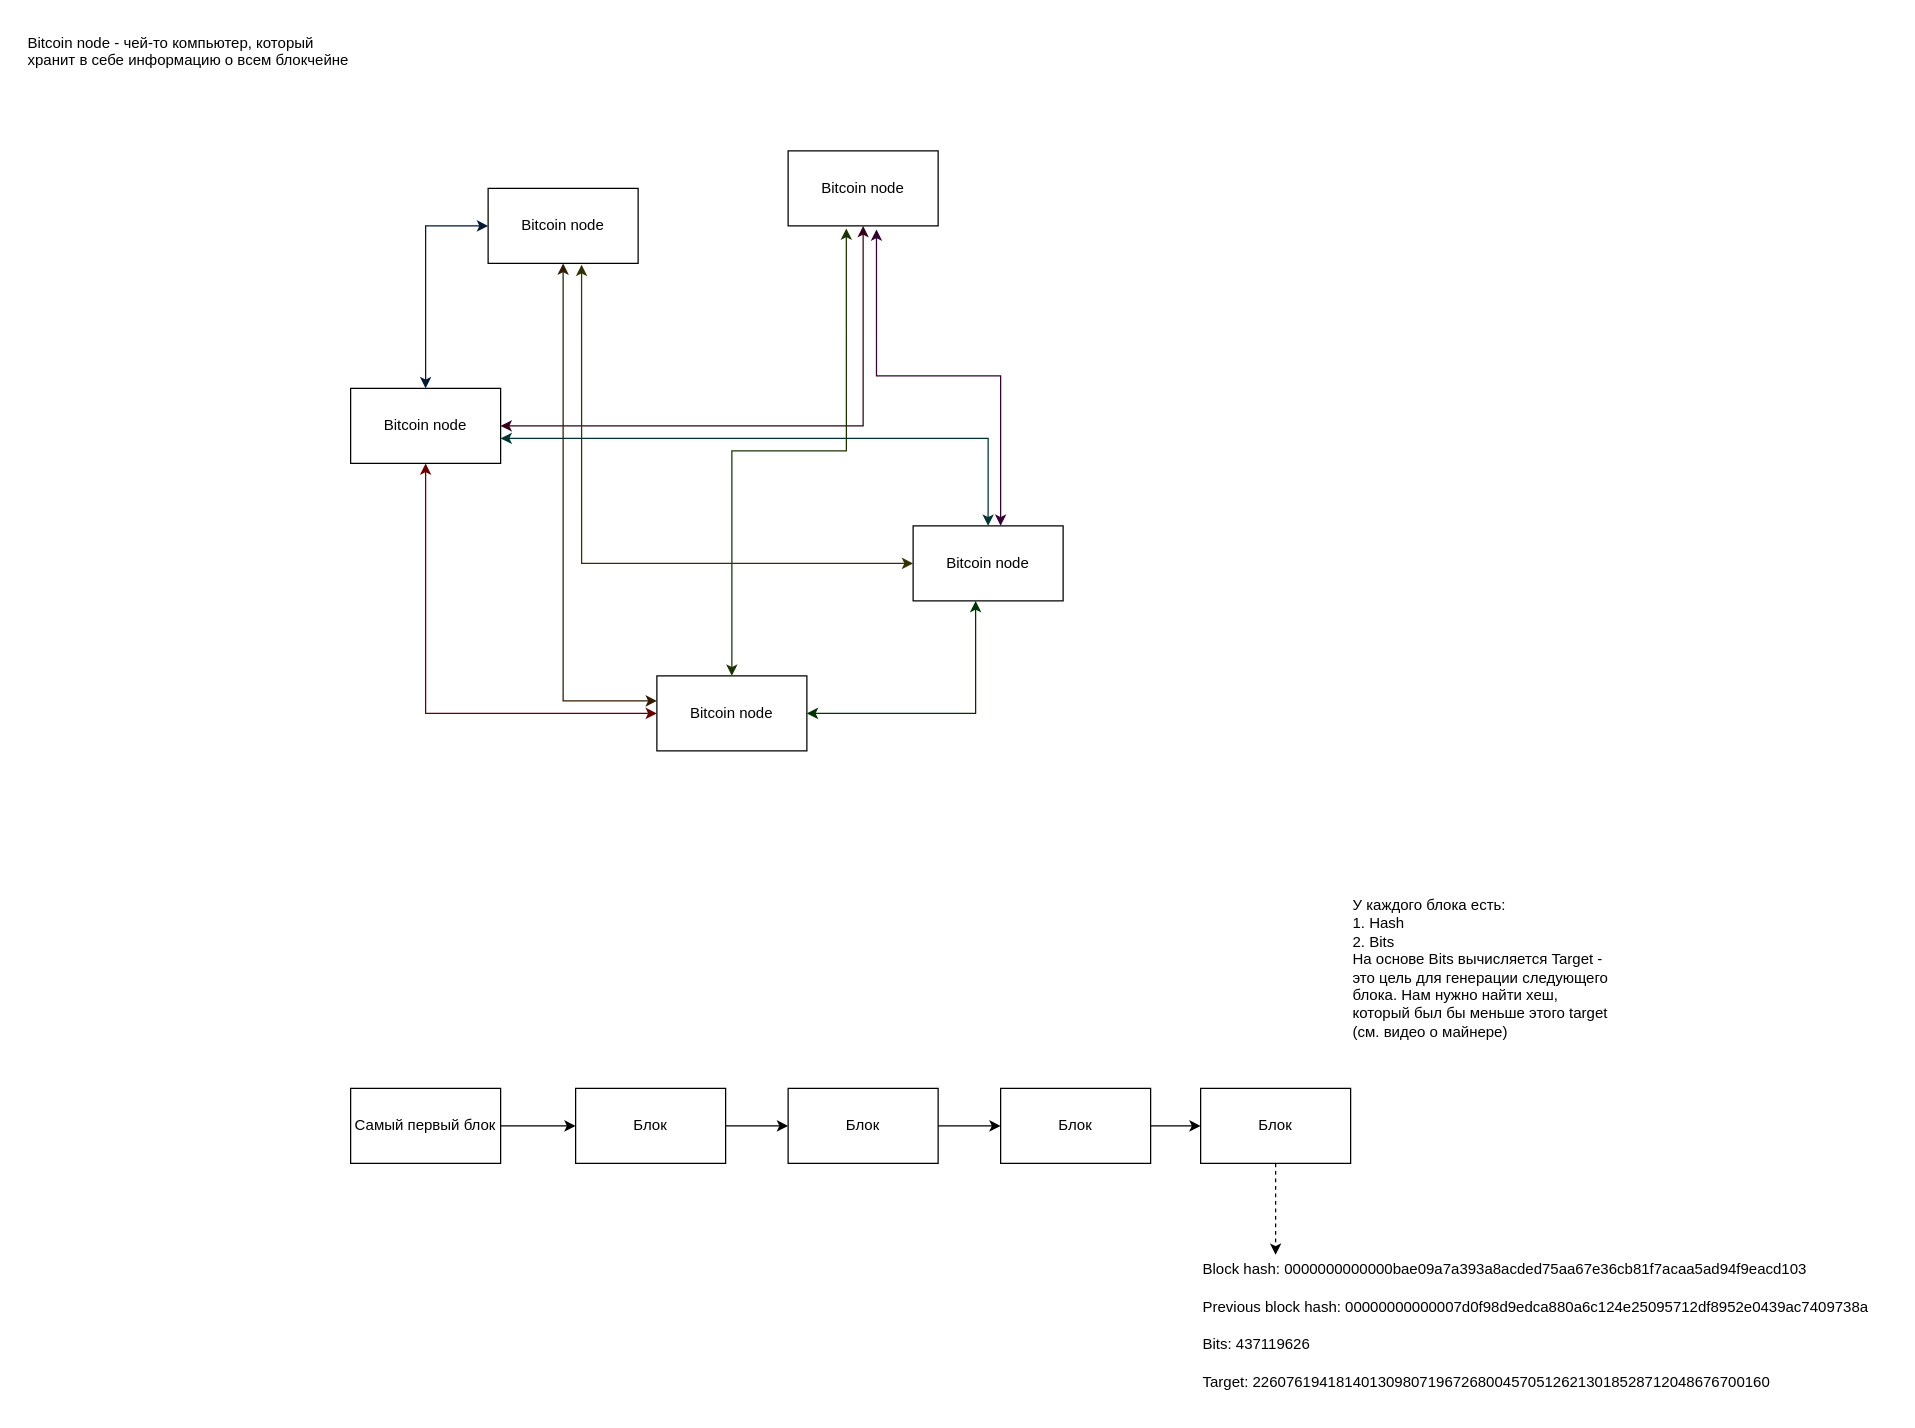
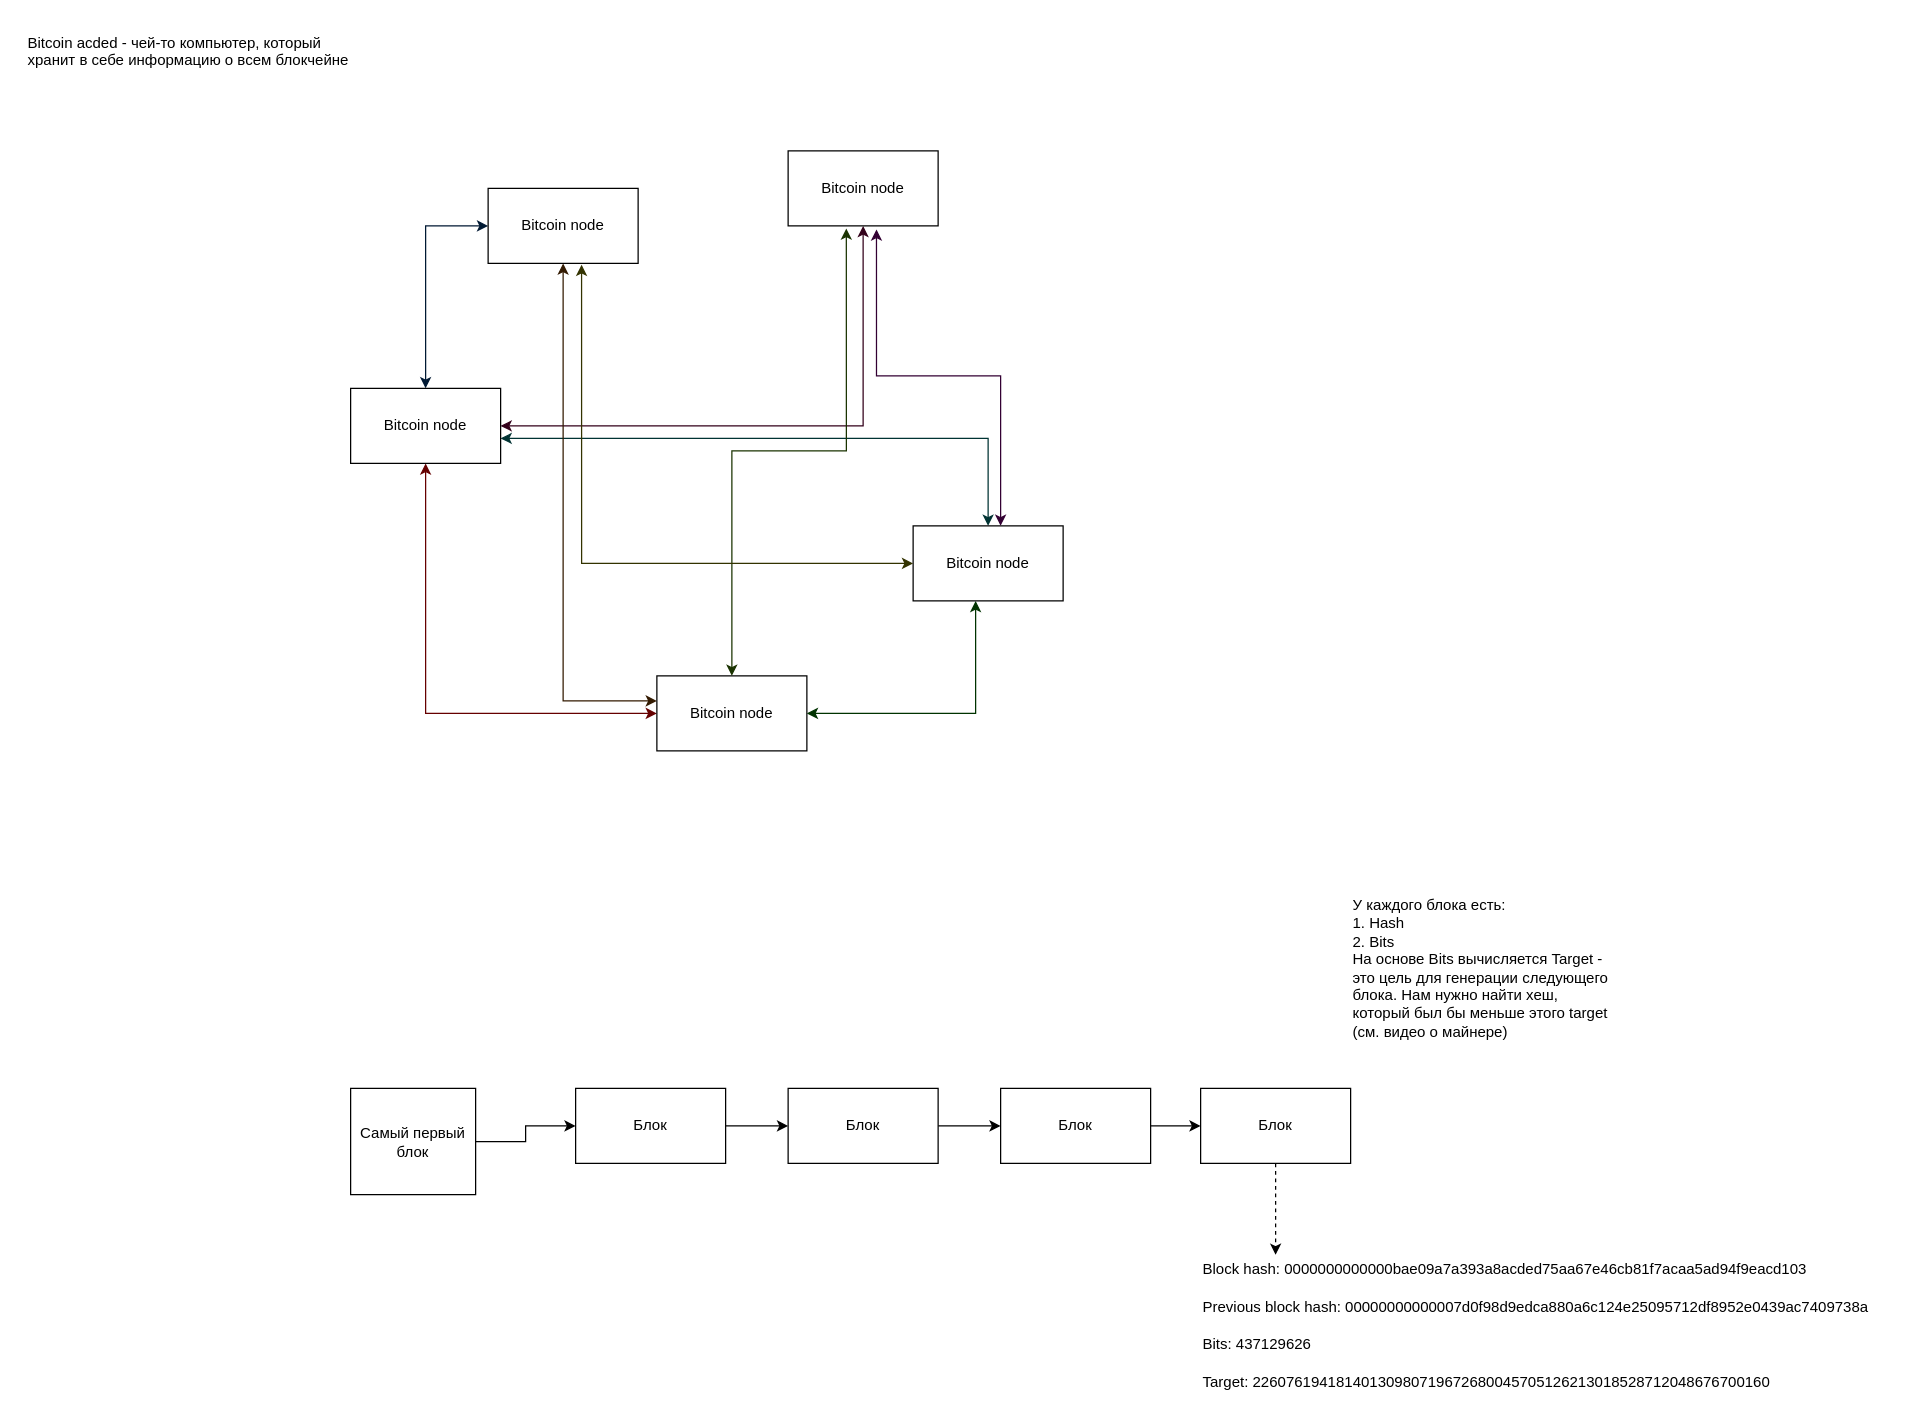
  <mxCell id="0" />
  <mxCell id="1" parent="0" />
  <mxCell id="2" style="edgeStyle=orthogonalEdgeStyle;rounded=0;orthogonalLoop=1;jettySize=auto;html=1;entryX=0;entryY=0.5;entryDx=0;entryDy=0;startArrow=classic;startFill=1;strokeColor=#001933;" edge="1" parent="1" source="6" target="9"><mxGeometry relative="1" as="geometry" /></mxCell>
  <mxCell id="3" style="edgeStyle=orthogonalEdgeStyle;rounded=0;orthogonalLoop=1;jettySize=auto;html=1;entryX=0.5;entryY=1;entryDx=0;entryDy=0;startArrow=classic;startFill=1;strokeColor=#33001A;" edge="1" parent="1" source="6" target="12"><mxGeometry relative="1" as="geometry" /></mxCell>
  <mxCell id="4" style="edgeStyle=orthogonalEdgeStyle;rounded=0;orthogonalLoop=1;jettySize=auto;html=1;entryX=0;entryY=0.5;entryDx=0;entryDy=0;startArrow=classic;startFill=1;strokeColor=#660000;" edge="1" parent="1" source="6" target="8"><mxGeometry relative="1" as="geometry"><Array as="points"><mxPoint x="340" y="570" /></Array></mxGeometry></mxCell>
  <mxCell id="5" style="edgeStyle=orthogonalEdgeStyle;rounded=0;orthogonalLoop=1;jettySize=auto;html=1;startArrow=classic;startFill=1;strokeColor=#003333;" edge="1" parent="1" source="6" target="11"><mxGeometry relative="1" as="geometry"><Array as="points"><mxPoint x="790" y="350" /></Array></mxGeometry></mxCell>
  <mxCell id="6" value="Bitcoin node" style="rounded=0;whiteSpace=wrap;html=1;" vertex="1" parent="1"><mxGeometry x="280" y="310" width="120" height="60" as="geometry" /></mxCell>
  <mxCell id="7" style="edgeStyle=orthogonalEdgeStyle;rounded=0;orthogonalLoop=1;jettySize=auto;html=1;entryX=0.5;entryY=1;entryDx=0;entryDy=0;startArrow=classic;startFill=1;strokeColor=#331A00;" edge="1" parent="1" source="8" target="9"><mxGeometry relative="1" as="geometry"><Array as="points"><mxPoint x="450" y="560" /></Array></mxGeometry></mxCell>
  <mxCell id="8" value="Bitcoin node" style="rounded=0;whiteSpace=wrap;html=1;" vertex="1" parent="1"><mxGeometry x="525" y="540" width="120" height="60" as="geometry" /></mxCell>
  <mxCell id="9" value="Bitcoin node" style="rounded=0;whiteSpace=wrap;html=1;" vertex="1" parent="1"><mxGeometry x="390" y="150" width="120" height="60" as="geometry" /></mxCell>
  <mxCell id="10" style="edgeStyle=orthogonalEdgeStyle;rounded=0;orthogonalLoop=1;jettySize=auto;html=1;startArrow=classic;startFill=1;strokeColor=#003300;" edge="1" parent="1" source="11" target="8"><mxGeometry relative="1" as="geometry"><Array as="points"><mxPoint x="780" y="570" /></Array></mxGeometry></mxCell>
  <mxCell id="11" value="Bitcoin node" style="rounded=0;whiteSpace=wrap;html=1;" vertex="1" parent="1"><mxGeometry x="730" y="420" width="120" height="60" as="geometry" /></mxCell>
  <mxCell id="12" value="Bitcoin node" style="rounded=0;whiteSpace=wrap;html=1;" vertex="1" parent="1"><mxGeometry x="630" y="120" width="120" height="60" as="geometry" /></mxCell>
  <mxCell id="13" style="edgeStyle=orthogonalEdgeStyle;rounded=0;orthogonalLoop=1;jettySize=auto;html=1;entryX=0.388;entryY=1.036;entryDx=0;entryDy=0;entryPerimeter=0;startArrow=classic;startFill=1;strokeColor=#1A3300;" edge="1" parent="1" source="8" target="12"><mxGeometry relative="1" as="geometry" /></mxCell>
  <mxCell id="14" style="edgeStyle=orthogonalEdgeStyle;rounded=0;orthogonalLoop=1;jettySize=auto;html=1;entryX=0.623;entryY=1.018;entryDx=0;entryDy=0;entryPerimeter=0;startArrow=classic;startFill=1;strokeColor=#333300;" edge="1" parent="1" source="11" target="9"><mxGeometry relative="1" as="geometry" /></mxCell>
  <mxCell id="15" style="edgeStyle=orthogonalEdgeStyle;rounded=0;orthogonalLoop=1;jettySize=auto;html=1;entryX=0.589;entryY=1.047;entryDx=0;entryDy=0;entryPerimeter=0;startArrow=classic;startFill=1;strokeColor=#330033;" edge="1" parent="1" source="11" target="12"><mxGeometry relative="1" as="geometry"><Array as="points"><mxPoint x="800" y="300" /><mxPoint x="701" y="300" /></Array></mxGeometry></mxCell>
- <mxCell id="16" value="Bitcoin node - чей-то компьютер, который хранит в себе информацию о всем блокчейне" style="text;html=1;align=left;verticalAlign=top;whiteSpace=wrap;rounded=0;" vertex="1" parent="1"><mxGeometry x="20" y="20" width="260" height="120" as="geometry" /></mxCell>
+ <mxCell id="16" value="Bitcoin acded - чей-то компьютер, который хранит в себе информацию о всем блокчейне" style="text;html=1;align=left;verticalAlign=top;whiteSpace=wrap;rounded=0;" vertex="1" parent="1"><mxGeometry x="20" y="20" width="260" height="120" as="geometry" /></mxCell>
  <mxCell id="17" style="edgeStyle=orthogonalEdgeStyle;rounded=0;orthogonalLoop=1;jettySize=auto;html=1;entryX=0;entryY=0.5;entryDx=0;entryDy=0;" edge="1" parent="1" source="18" target="20"><mxGeometry relative="1" as="geometry" /></mxCell>
- <mxCell id="18" value="Самый первый блок" style="rounded=0;whiteSpace=wrap;html=1;" vertex="1" parent="1"><mxGeometry x="280" y="870" width="120" height="60" as="geometry" /></mxCell>
+ <mxCell id="18" value="Самый первый блок" style="rounded=0;whiteSpace=wrap;html=1;" vertex="1" parent="1"><mxGeometry x="280" y="870" width="100" height="85" as="geometry" /></mxCell>
  <mxCell id="19" style="edgeStyle=orthogonalEdgeStyle;rounded=0;orthogonalLoop=1;jettySize=auto;html=1;entryX=0;entryY=0.5;entryDx=0;entryDy=0;" edge="1" parent="1" source="20" target="22"><mxGeometry relative="1" as="geometry" /></mxCell>
  <mxCell id="20" value="Блок" style="rounded=0;whiteSpace=wrap;html=1;" vertex="1" parent="1"><mxGeometry x="460" y="870" width="120" height="60" as="geometry" /></mxCell>
  <mxCell id="21" style="edgeStyle=orthogonalEdgeStyle;rounded=0;orthogonalLoop=1;jettySize=auto;html=1;entryX=0;entryY=0.5;entryDx=0;entryDy=0;" edge="1" parent="1" source="22" target="24"><mxGeometry relative="1" as="geometry" /></mxCell>
  <mxCell id="22" value="Блок" style="rounded=0;whiteSpace=wrap;html=1;" vertex="1" parent="1"><mxGeometry x="630" y="870" width="120" height="60" as="geometry" /></mxCell>
  <mxCell id="23" style="edgeStyle=orthogonalEdgeStyle;rounded=0;orthogonalLoop=1;jettySize=auto;html=1;entryX=0;entryY=0.5;entryDx=0;entryDy=0;" edge="1" parent="1" source="24" target="25"><mxGeometry relative="1" as="geometry" /></mxCell>
  <mxCell id="24" value="Блок" style="rounded=0;whiteSpace=wrap;html=1;" vertex="1" parent="1"><mxGeometry x="800" y="870" width="120" height="60" as="geometry" /></mxCell>
  <mxCell id="25" value="Блок" style="rounded=0;whiteSpace=wrap;html=1;" vertex="1" parent="1"><mxGeometry x="960" y="870" width="120" height="60" as="geometry" /></mxCell>
- <mxCell id="26" value="Block hash:&amp;nbsp;0000000000000bae09a7a393a8acded75aa67e36cb81f7acaa5ad94f9eacd103" style="text;html=1;align=left;verticalAlign=middle;whiteSpace=wrap;rounded=0;" vertex="1" parent="1"><mxGeometry x="960" y="1000" width="500" height="30" as="geometry" /></mxCell>
+ <mxCell id="26" value="Block hash:&amp;nbsp;0000000000000bae09a7a393a8acded75aa67e46cb81f7acaa5ad94f9eacd103" style="text;html=1;align=left;verticalAlign=middle;whiteSpace=wrap;rounded=0;" vertex="1" parent="1"><mxGeometry x="960" y="1000" width="500" height="30" as="geometry" /></mxCell>
  <mxCell id="27" value="Previous block hash:&amp;nbsp;00000000000007d0f98d9edca880a6c124e25095712df8952e0439ac7409738a" style="text;html=1;align=left;verticalAlign=middle;whiteSpace=wrap;rounded=0;" vertex="1" parent="1"><mxGeometry x="960" y="1030" width="550" height="30" as="geometry" /></mxCell>
- <mxCell id="28" value="Bits:&amp;nbsp;437119626" style="text;html=1;align=left;verticalAlign=middle;resizable=0;points=[];autosize=1;strokeColor=none;fillColor=none;" vertex="1" parent="1"><mxGeometry x="960" y="1060" width="110" height="30" as="geometry" /></mxCell>
+ <mxCell id="28" value="Bits:&amp;nbsp;437129626" style="text;html=1;align=left;verticalAlign=middle;resizable=0;points=[];autosize=1;strokeColor=none;fillColor=none;" vertex="1" parent="1"><mxGeometry x="960" y="1060" width="110" height="30" as="geometry" /></mxCell>
  <mxCell id="29" style="edgeStyle=orthogonalEdgeStyle;rounded=0;orthogonalLoop=1;jettySize=auto;html=1;entryX=0.12;entryY=0.106;entryDx=0;entryDy=0;entryPerimeter=0;dashed=1;" edge="1" parent="1" source="25" target="26"><mxGeometry relative="1" as="geometry" /></mxCell>
  <mxCell id="30" value="Target:&amp;nbsp;22607619418140130980719672680045705126213018528712048676700160" style="text;html=1;align=left;verticalAlign=middle;whiteSpace=wrap;rounded=0;" vertex="1" parent="1"><mxGeometry x="960" y="1090" width="470" height="30" as="geometry" /></mxCell>
  <mxCell id="31" value="У каждого блока есть:&lt;br&gt;1. Hash&lt;br&gt;2. Bits&lt;br&gt;На основе Bits вычисляется Target - это цель для генерации следующего блока. Нам нужно найти хеш, который был бы меньше этого target (см. видео о майнере)" style="text;html=1;align=left;verticalAlign=top;whiteSpace=wrap;rounded=0;" vertex="1" parent="1"><mxGeometry x="1080" y="710" width="210" height="140" as="geometry" /></mxCell>
